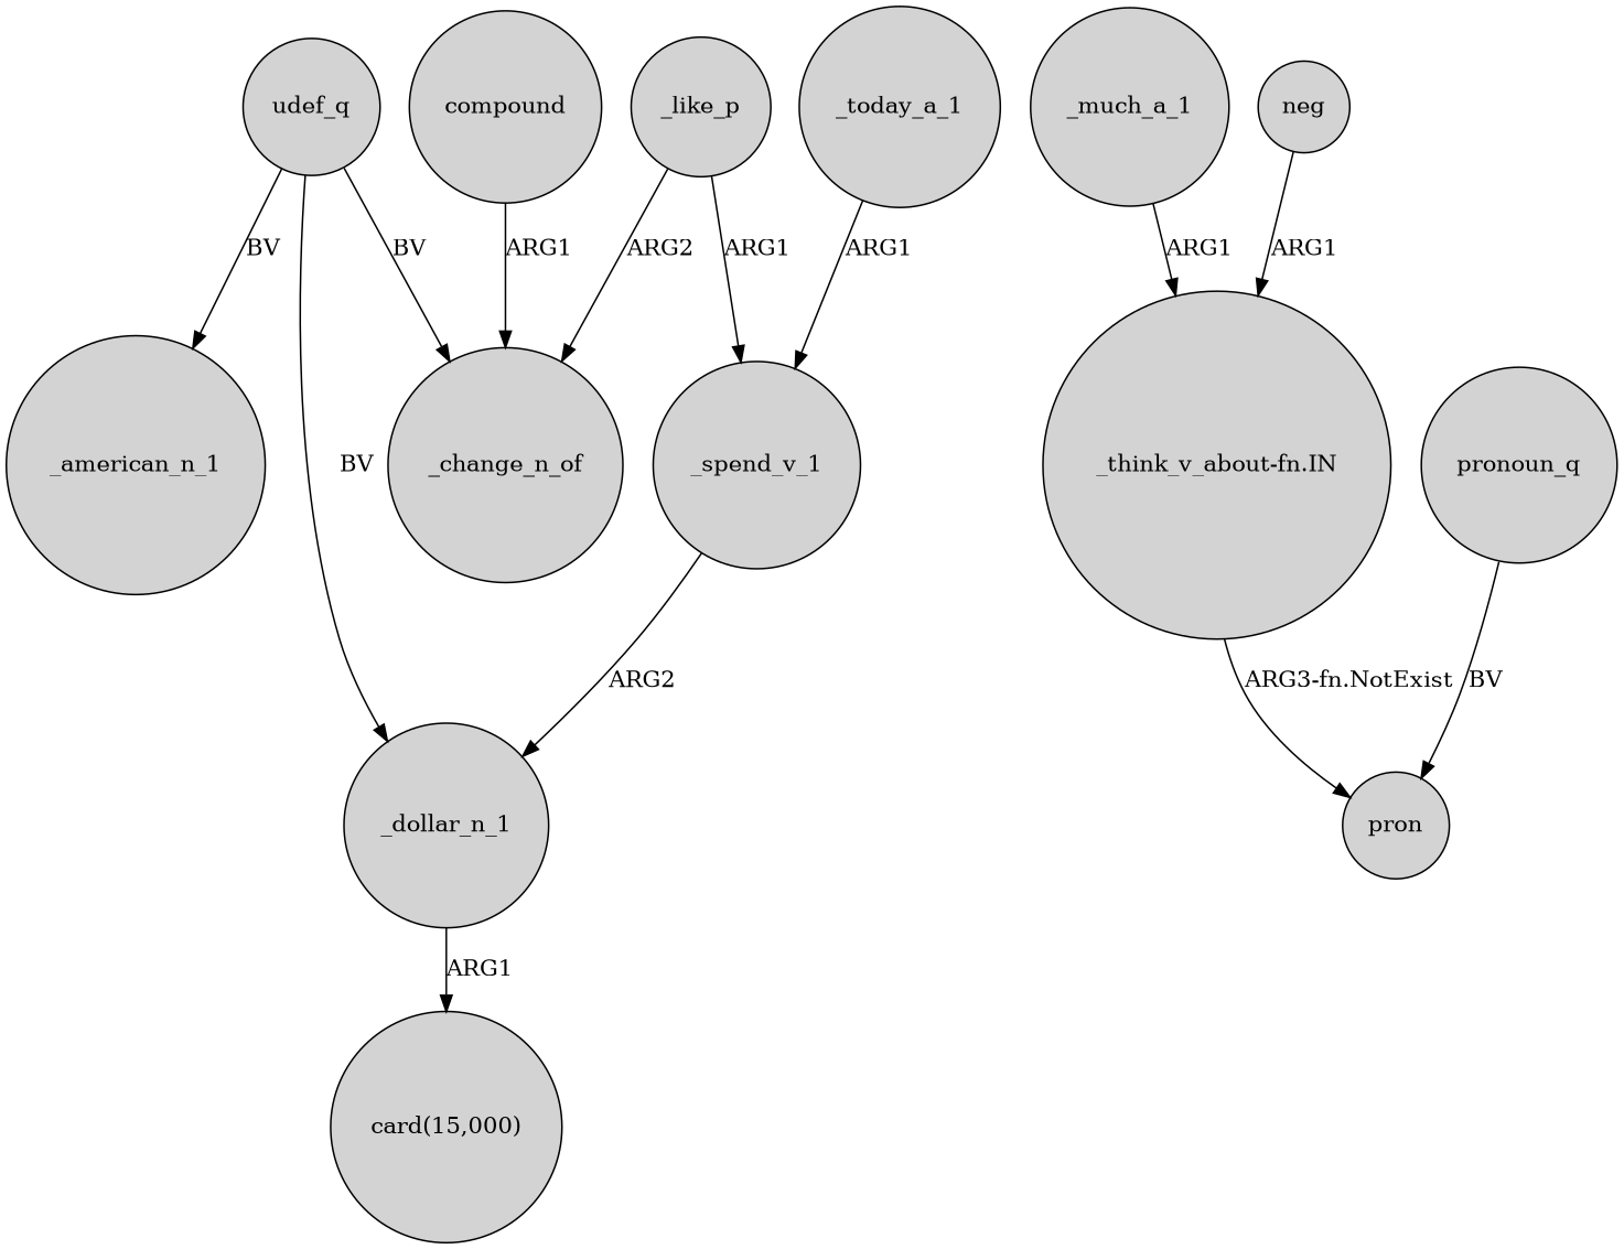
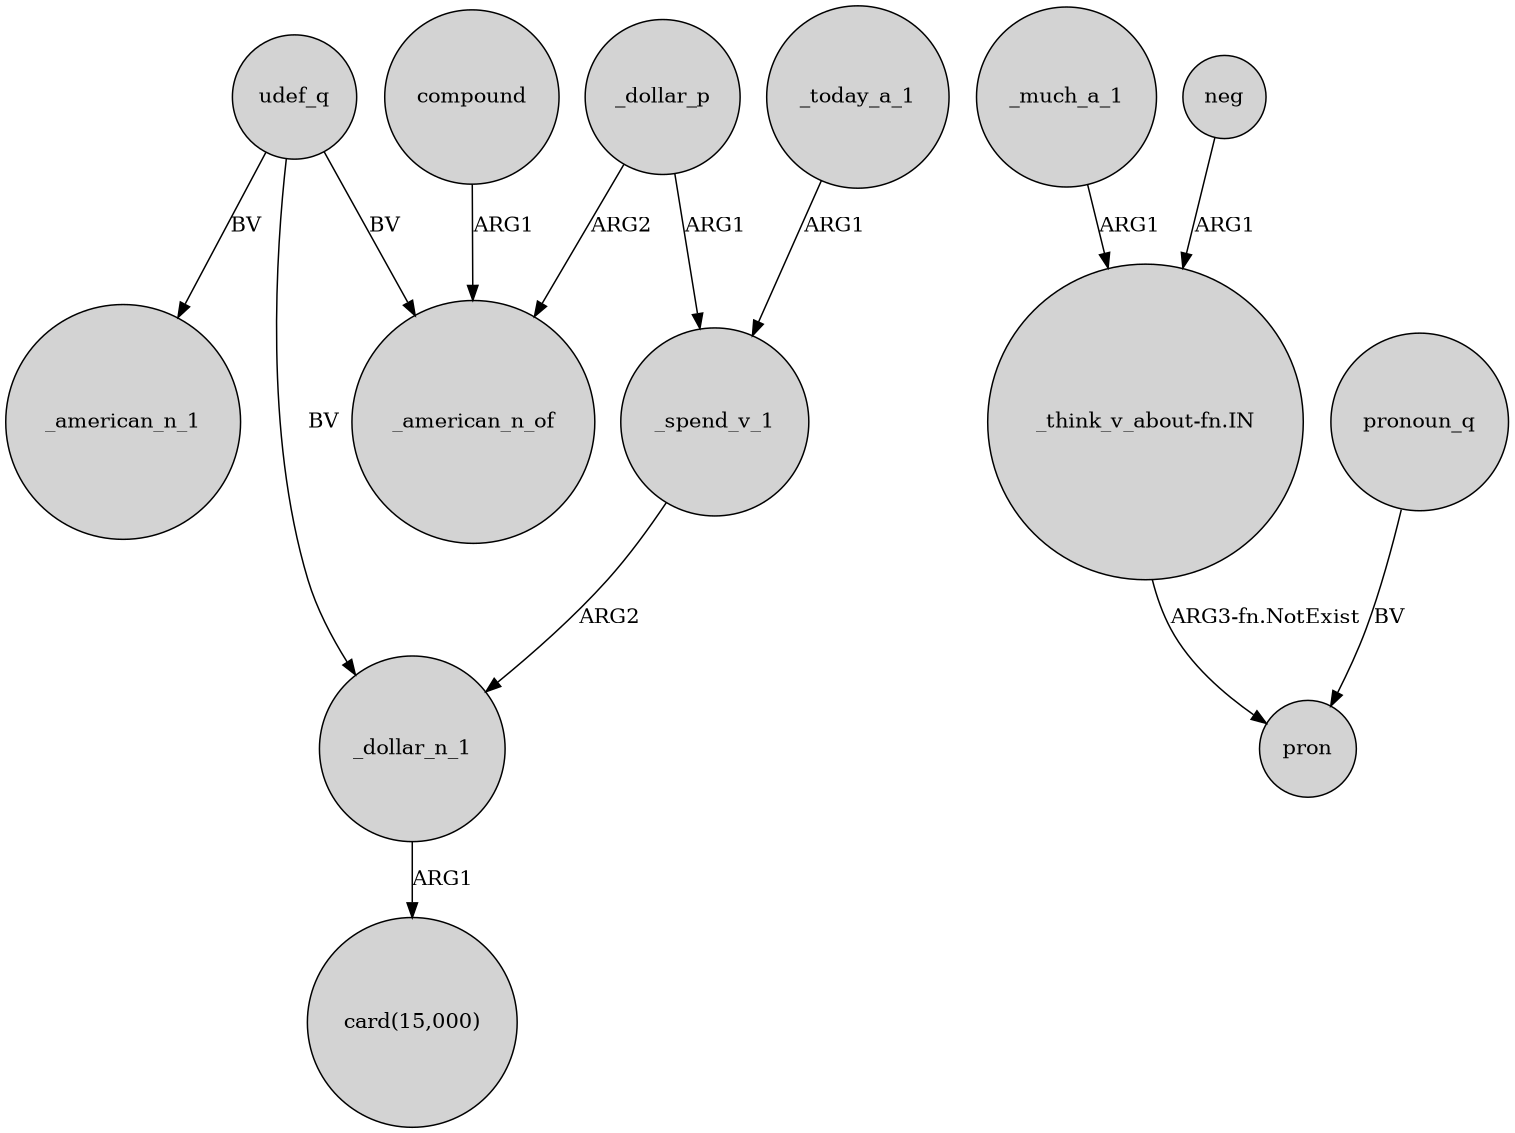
  digraph {
    node [shape=circle style=filled]
    _spend_v_1
    _dollar_n_1
    "card(15,000)"
    udef_q
    _american_n_1
-   _change_n_of
+   _change_n_of [label=_american_n_of]
    _much_a_1
    "_think_v_about-fn.IN"
    pron
    pronoun_q
-   _like_p
+   _like_p [label=_dollar_p]
    compound
    neg
    _today_a_1
    _spend_v_1 -> _dollar_n_1 [label=ARG2]
    _dollar_n_1 -> "card(15,000)" [label=ARG1]
    udef_q -> _dollar_n_1 [label=BV]
    udef_q -> _american_n_1 [label=BV]
    udef_q -> _change_n_of [label=BV]
    _much_a_1 -> "_think_v_about-fn.IN" [label=ARG1]
    "_think_v_about-fn.IN" -> pron [label="ARG3-fn.NotExist"]
    pronoun_q -> pron [label=BV]
    _like_p -> _spend_v_1 [label=ARG1]
    _like_p -> _change_n_of [label=ARG2]
    compound -> _change_n_of [label=ARG1]
    neg -> "_think_v_about-fn.IN" [label=ARG1]
    _today_a_1 -> _spend_v_1 [label=ARG1]
  }
